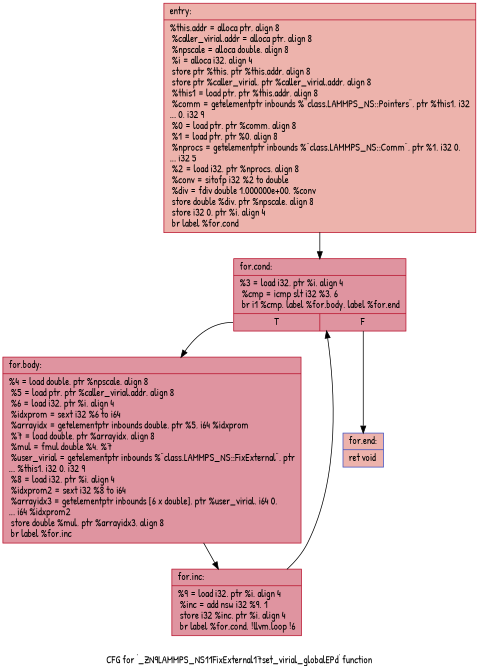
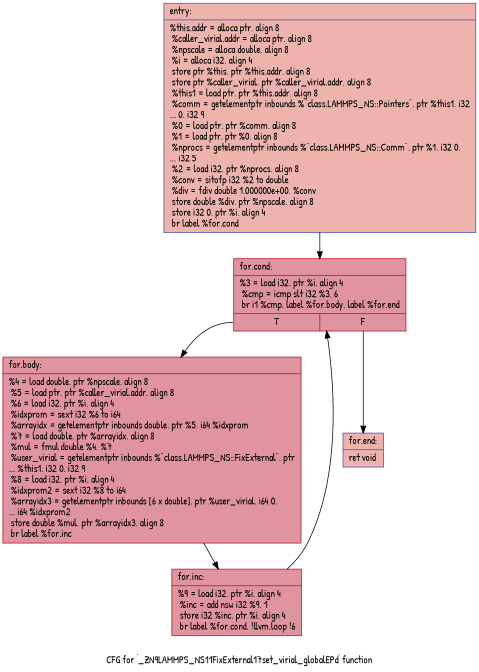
  digraph {
    label="CFG for '_ZN9LAMMPS_NS11FixExternal17set_virial_globalEPd' function"
    fontname="Patrick Hand"
    node [color="#b70d28ff" fillcolor="#b70d2870" fontname="Patrick Hand" shape=record style=filled]
    edge [fontname="Patrick Hand"]
-   n1 [fillcolor="#d6524470" label="{entry:\l|  %this.addr = alloca ptr, align 8\l  %caller_virial.addr = alloca ptr, align 8\l  %npscale = alloca double, align 8\l  %i = alloca i32, align 4\l  store ptr %this, ptr %this.addr, align 8\l  store ptr %caller_virial, ptr %caller_virial.addr, align 8\l  %this1 = load ptr, ptr %this.addr, align 8\l  %comm = getelementptr inbounds %\"class.LAMMPS_NS::Pointers\", ptr %this1, i32\l... 0, i32 9\l  %0 = load ptr, ptr %comm, align 8\l  %1 = load ptr, ptr %0, align 8\l  %nprocs = getelementptr inbounds %\"class.LAMMPS_NS::Comm\", ptr %1, i32 0,\l... i32 5\l  %2 = load i32, ptr %nprocs, align 8\l  %conv = sitofp i32 %2 to double\l  %div = fdiv double 1.000000e+00, %conv\l  store double %div, ptr %npscale, align 8\l  store i32 0, ptr %i, align 4\l  br label %for.cond\l}"]
+   n1 [color="#3d50c3ff" fillcolor="#d6524470" label="{entry:\l|  %this.addr = alloca ptr, align 8\l  %caller_virial.addr = alloca ptr, align 8\l  %npscale = alloca double, align 8\l  %i = alloca i32, align 4\l  store ptr %this, ptr %this.addr, align 8\l  store ptr %caller_virial, ptr %caller_virial.addr, align 8\l  %this1 = load ptr, ptr %this.addr, align 8\l  %comm = getelementptr inbounds %\"class.LAMMPS_NS::Pointers\", ptr %this1, i32\l... 0, i32 9\l  %0 = load ptr, ptr %comm, align 8\l  %1 = load ptr, ptr %0, align 8\l  %nprocs = getelementptr inbounds %\"class.LAMMPS_NS::Comm\", ptr %1, i32 0,\l... i32 5\l  %2 = load i32, ptr %nprocs, align 8\l  %conv = sitofp i32 %2 to double\l  %div = fdiv double 1.000000e+00, %conv\l  store double %div, ptr %npscale, align 8\l  store i32 0, ptr %i, align 4\l  br label %for.cond\l}"]
    n2 [label="{for.cond:\l|  %3 = load i32, ptr %i, align 4\l  %cmp = icmp slt i32 %3, 6\l  br i1 %cmp, label %for.body, label %for.end\l|{<s0>T|<s1>F}}"]
    n3 [label="{for.body:\l|  %4 = load double, ptr %npscale, align 8\l  %5 = load ptr, ptr %caller_virial.addr, align 8\l  %6 = load i32, ptr %i, align 4\l  %idxprom = sext i32 %6 to i64\l  %arrayidx = getelementptr inbounds double, ptr %5, i64 %idxprom\l  %7 = load double, ptr %arrayidx, align 8\l  %mul = fmul double %4, %7\l  %user_virial = getelementptr inbounds %\"class.LAMMPS_NS::FixExternal\", ptr\l... %this1, i32 0, i32 9\l  %8 = load i32, ptr %i, align 4\l  %idxprom2 = sext i32 %8 to i64\l  %arrayidx3 = getelementptr inbounds [6 x double], ptr %user_virial, i64 0,\l... i64 %idxprom2\l  store double %mul, ptr %arrayidx3, align 8\l  br label %for.inc\l}"]
    n4 [color="#3d50c3ff" fillcolor="#d6524470" label="{for.end:\l|  ret void\l}"]
    n5 [label="{for.inc:\l|  %9 = load i32, ptr %i, align 4\l  %inc = add nsw i32 %9, 1\l  store i32 %inc, ptr %i, align 4\l  br label %for.cond, !llvm.loop !6\l}"]
    n1 -> n2
    n2 -> n3 [tailport=s0]
    n2 -> n4 [tailport=s1]
    n3 -> n5
    n5 -> n2
  }
